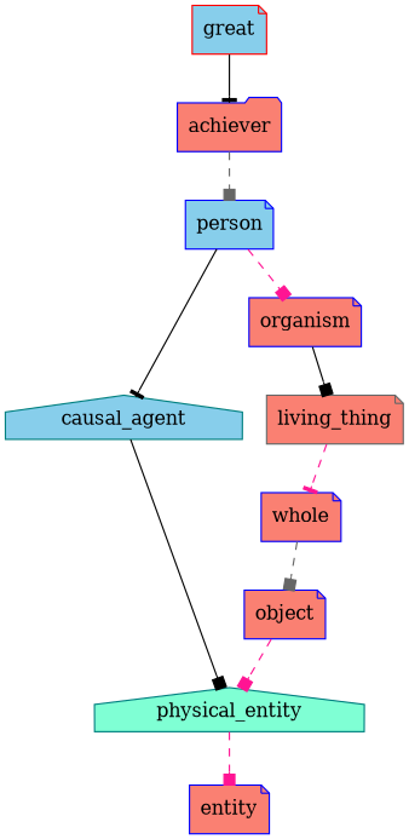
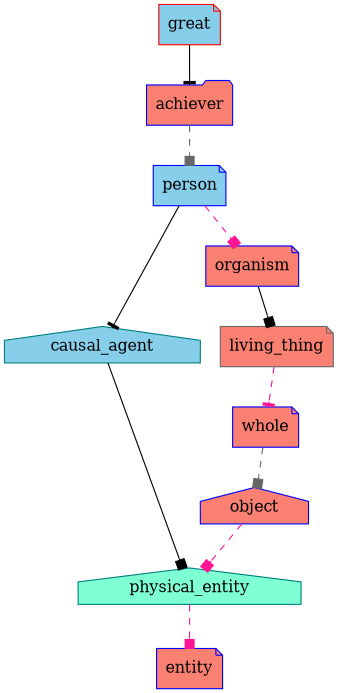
  digraph {
    node [color=blue fillcolor=salmon shape=note style=filled]
    edge [arrowhead=box color=black style=dashed]
    great [color=red fillcolor=skyblue]
    achiever [shape=folder]
    person [fillcolor=skyblue]
    causal_agent [color=teal fillcolor=skyblue shape=house]
    organism
    physical_entity [color=teal fillcolor=aquamarine shape=house]
    living_thing [color=gray40]
    entity
    whole
-   object
+   object [shape=house]
    great -> achiever [arrowhead=tee style=solid]
    achiever -> person [color=gray40]
    person -> causal_agent [arrowhead=tee style=solid]
    person -> organism [color=deeppink]
    causal_agent -> physical_entity [style=solid]
    organism -> living_thing [style=solid]
    physical_entity -> entity [color=deeppink]
    living_thing -> whole [arrowhead=tee color=deeppink]
    whole -> object [color=gray40]
    object -> physical_entity [color=deeppink]
  }
